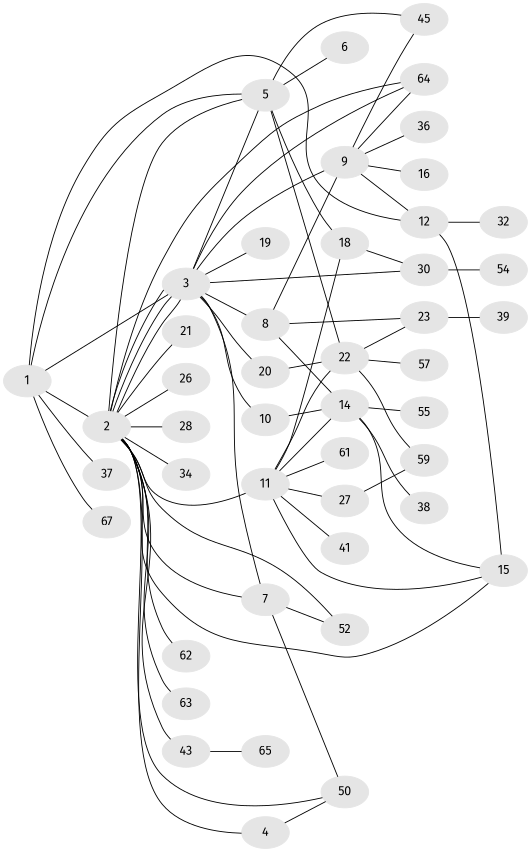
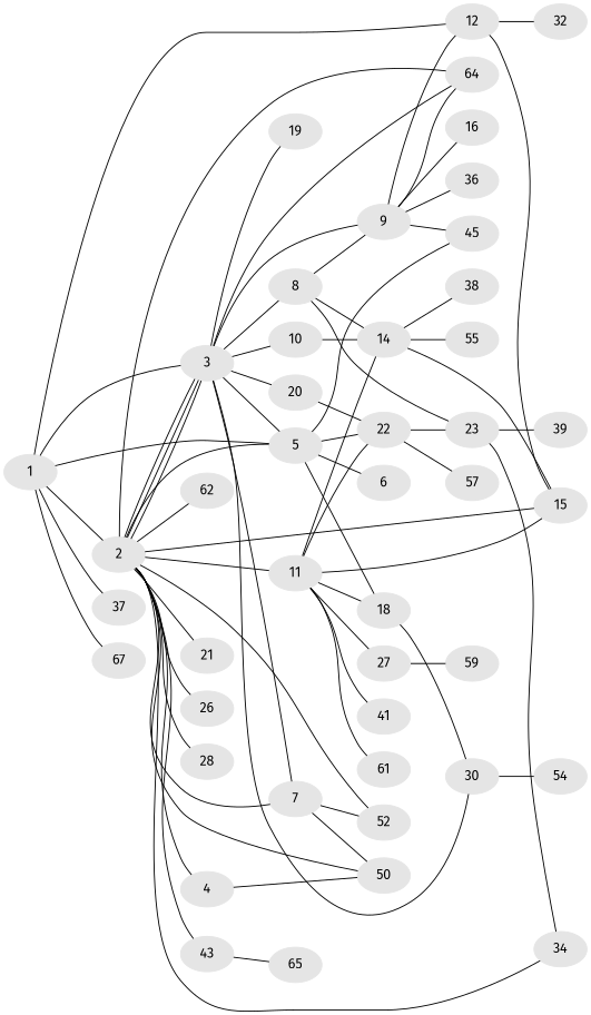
  graph {
    fontname="Fira Sans"
    rankdir=LR
    node [color=gray90 fontname="Fira Sans" style=filled]
    edge [fontname="Fira Sans"]
    1 [super="+51"]
    2 [super="+17"]
    3 [super="+60"]
    5 [super="+33"]
    12 [super="+13"]
    37
    67
    4 [super="+47"]
    7 [super="+44"]
    11 [super="+58"]
    15 [super="+56"]
    21
    26
    28
    34 [super="+48"]
    43
    50
    52
    62
-   63
    64
    8 [super="+31"]
    9 [super="+24"]
    10
    19
    20
    30 [super="+66"]
    6
    18
    22 [super="+29"]
    45 [super="+49"]
    32
    14 [super="+42"]
    27 [super="+35"]
    41 [super="+53"]
    61
    65
    23 [super="+25"]
    16
    36
    54
    57
    59
    38
    55
    39
    1 -- 2
    1 -- 3
    1 -- 5
    1 -- 12
    1 -- 37
    1 -- 67
    2 -- 3
    2 -- 3
    2 -- 3
    2 -- 5
    2 -- 4
    2 -- 7
    2 -- 11
    2 -- 15
    2 -- 21
    2 -- 26
    2 -- 28
    2 -- 34
    2 -- 43
    2 -- 50
    2 -- 52
    2 -- 62
-   2 -- 63
    2 -- 64
    3 -- 5
    3 -- 7
    3 -- 64
    3 -- 8
    3 -- 9
    3 -- 10
    3 -- 19
    3 -- 20
    3 -- 30
    5 -- 6
    5 -- 18
    5 -- 22
    5 -- 45
    12 -- 15
    12 -- 32
    4 -- 50
    7 -- 50
    7 -- 52
    11 -- 15
    11 -- 18
    11 -- 22
    11 -- 14
    11 -- 27
    11 -- 41
    11 -- 61
    43 -- 65
    8 -- 9
    8 -- 14
    8 -- 23
    9 -- 12
    9 -- 64
    9 -- 45
    9 -- 16
    9 -- 36
    10 -- 14
    20 -- 22
    30 -- 54
    18 -- 30
    22 -- 23
    22 -- 57
-   22 -- 59
    14 -- 15
    14 -- 38
    14 -- 55
    27 -- 59
+   23 -- 34
    23 -- 39
  }
